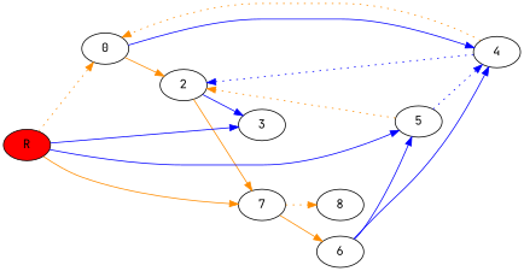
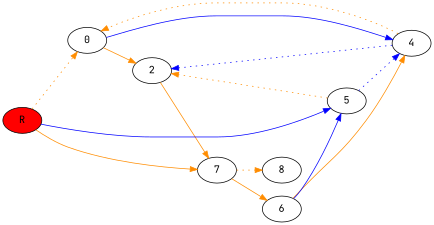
  digraph {
    fontname="JetBrains Mono"
    rankdir=LR
    node [fontname="JetBrains Mono"]
    edge [color=darkorange fontname="JetBrains Mono" style=solid]
    n1 [label=0]
    2
    4
-   3
    7
    6
    8
    5
    R [fillcolor="#ff0000" style=filled]
    n1 -> 2
    n1 -> 4 [color=blue]
-   2 -> 3 [color=blue]
    2 -> 7
    4 -> n1 [style=dotted]
    4 -> 2 [color=blue style=dotted]
    7 -> 6
    7 -> 8 [style=dotted]
-   6 -> 4 [color=blue]
+   6 -> 4
    6 -> 5 [color=blue]
    5 -> 2 [style=dotted]
    5 -> 4 [color=blue style=dotted]
    R -> n1 [style=dotted]
-   R -> 3 [color=blue]
    R -> 7
    R -> 5 [color=blue]
  }
